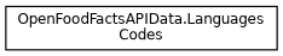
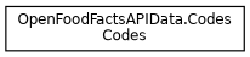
  digraph {
    rankdir=LR
-   n1 [color=black fillcolor=white fontname=Helvetica fontsize=10 height=0.2 label="OpenFoodFactsAPIData.Languages\lCodes" shape=record style=filled width=0.4]
+   n1 [color=black fillcolor=white fontname=Helvetica fontsize=10 height=0.2 label="OpenFoodFactsAPIData.Codes\lCodes" shape=record style=filled width=0.4]
  }
